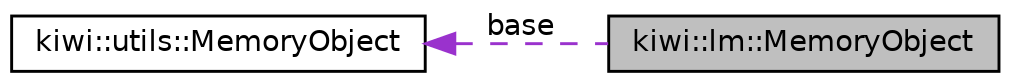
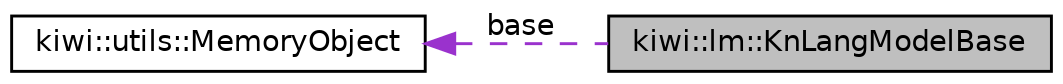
  digraph {
    rankdir=LR
    node [color=black fontname=Helvetica fontsize=10 shape=record style=filled]
-   n1 [fillcolor=grey75 fontcolor=black height=0.2 label="kiwi::lm::MemoryObject" width=0.4]
+   n1 [fillcolor=grey75 fontcolor=black height=0.2 label="kiwi::lm::KnLangModelBase" width=0.4]
    n2 [fillcolor=white height=0.2 label="kiwi::utils::MemoryObject" width=0.4]
    n2 -> n1 [color=darkorchid3 dir=back fontname=Helvetica fontsize=10 label=" base" labelfontname=Helvetica labelfontsize=10 style=dashed]
  }
